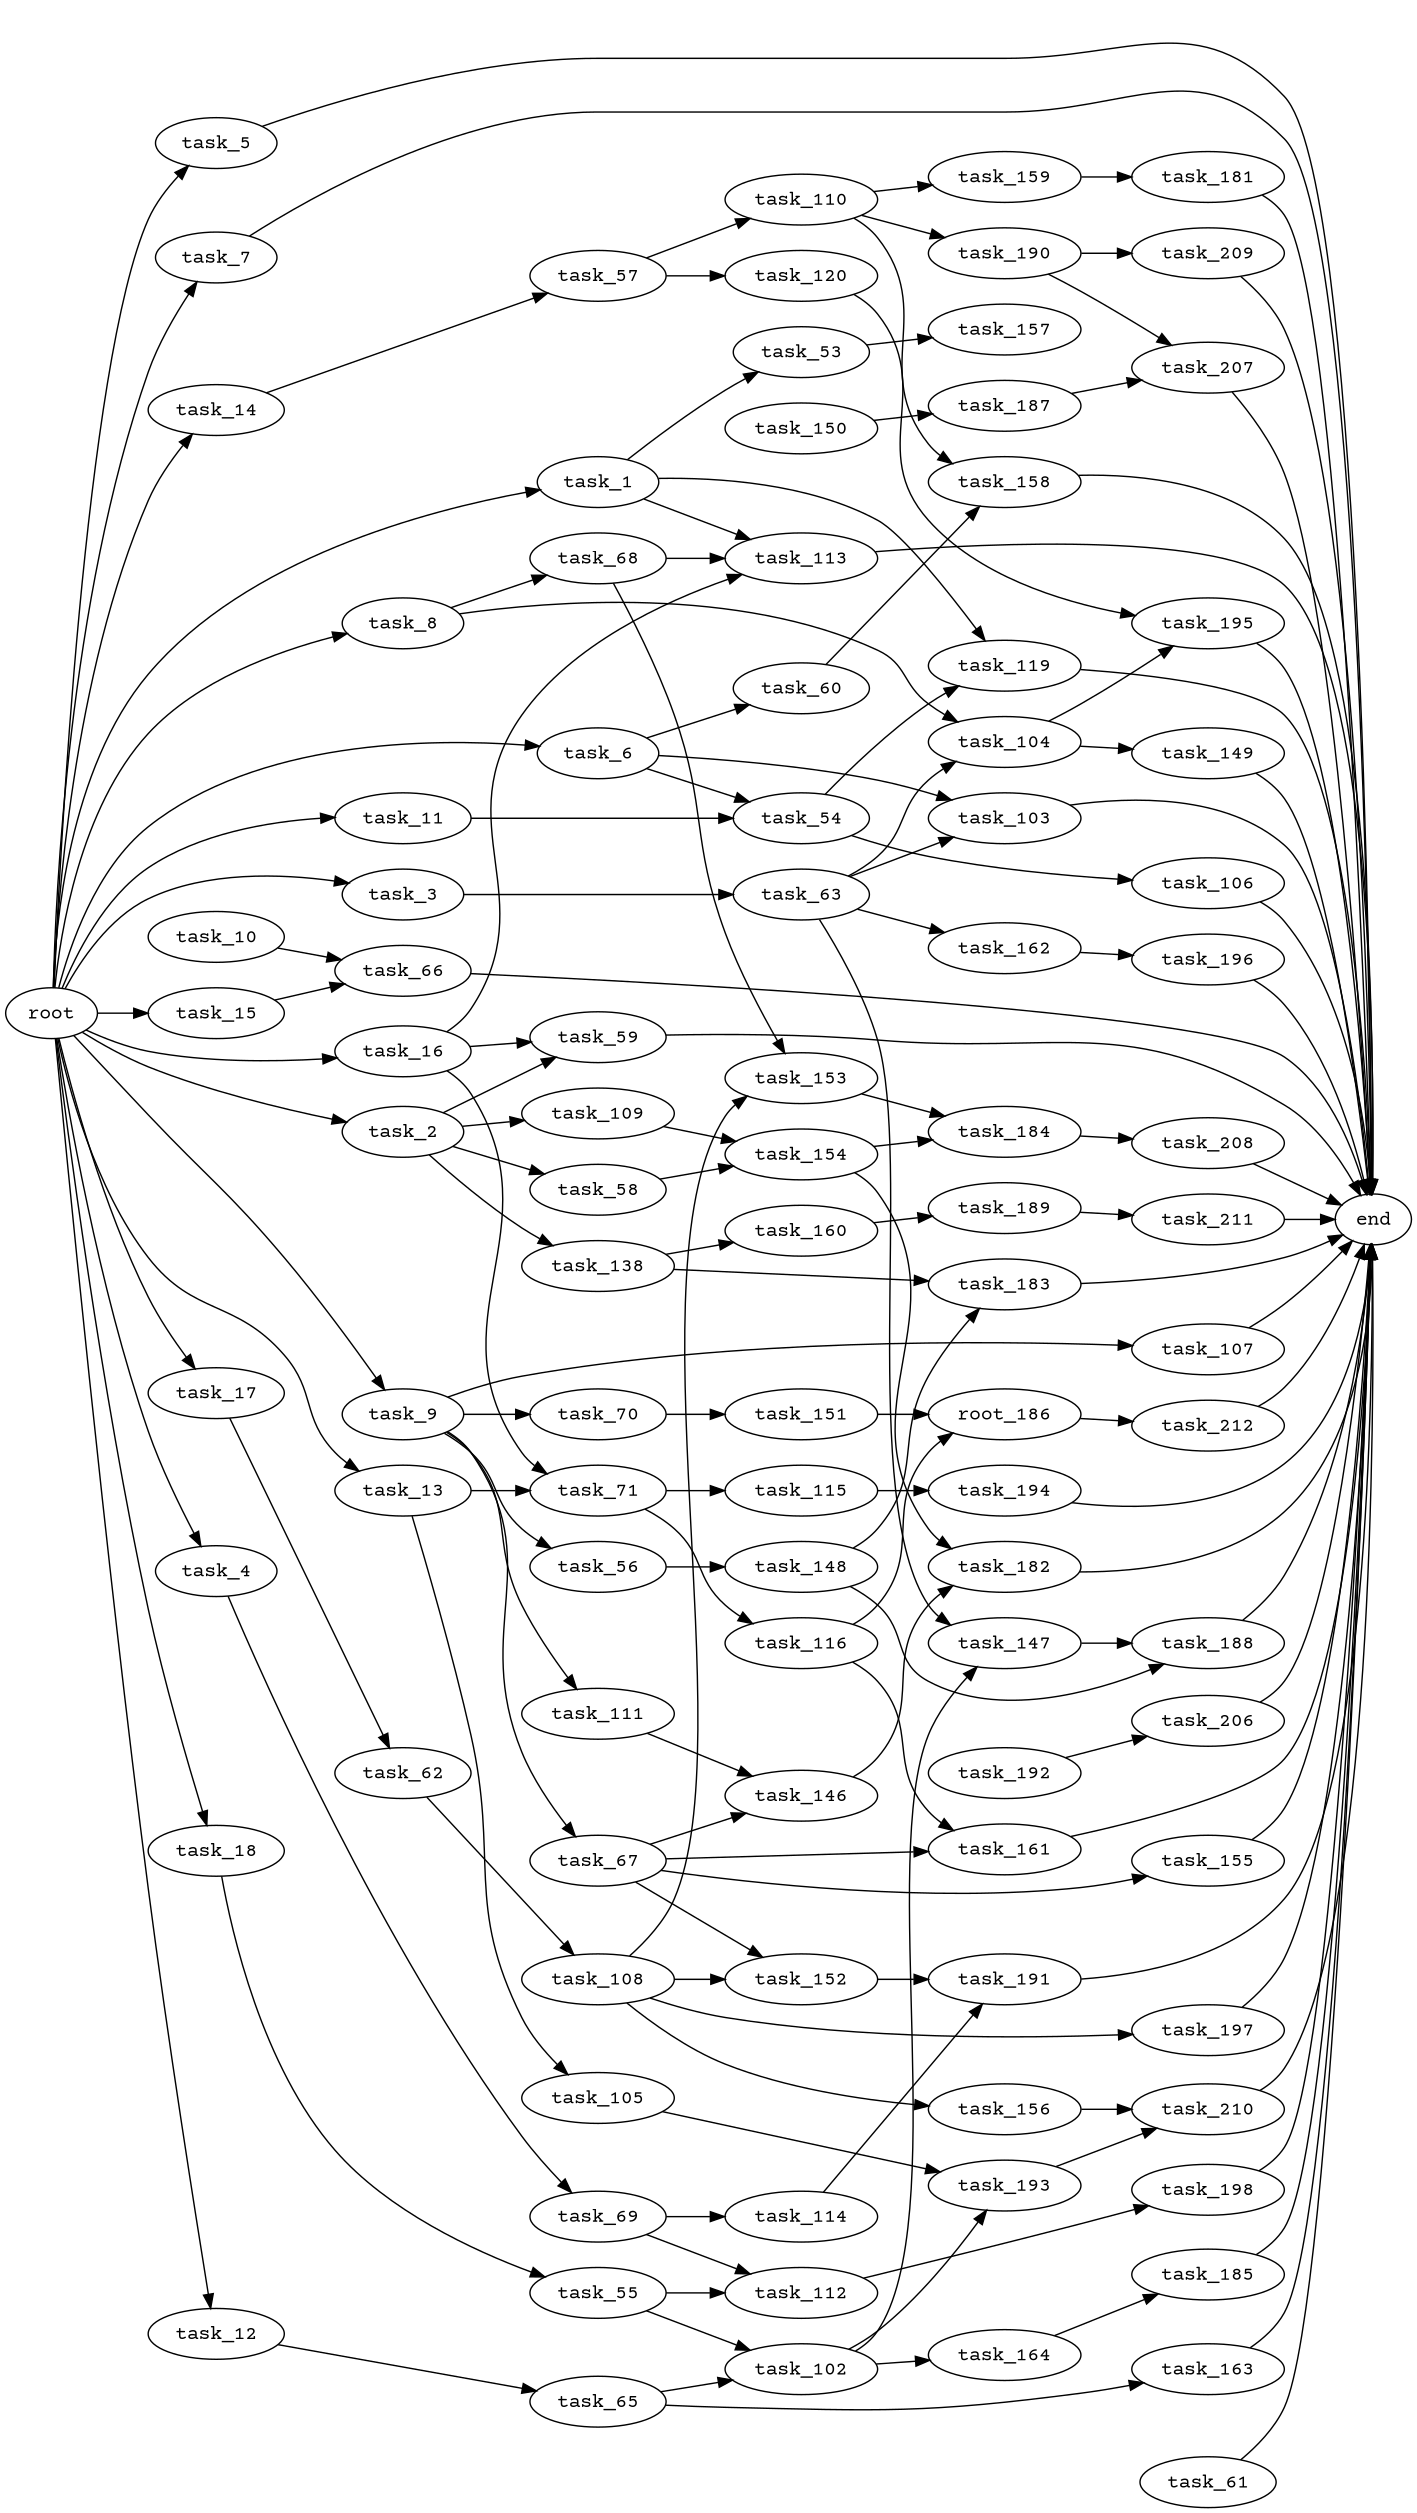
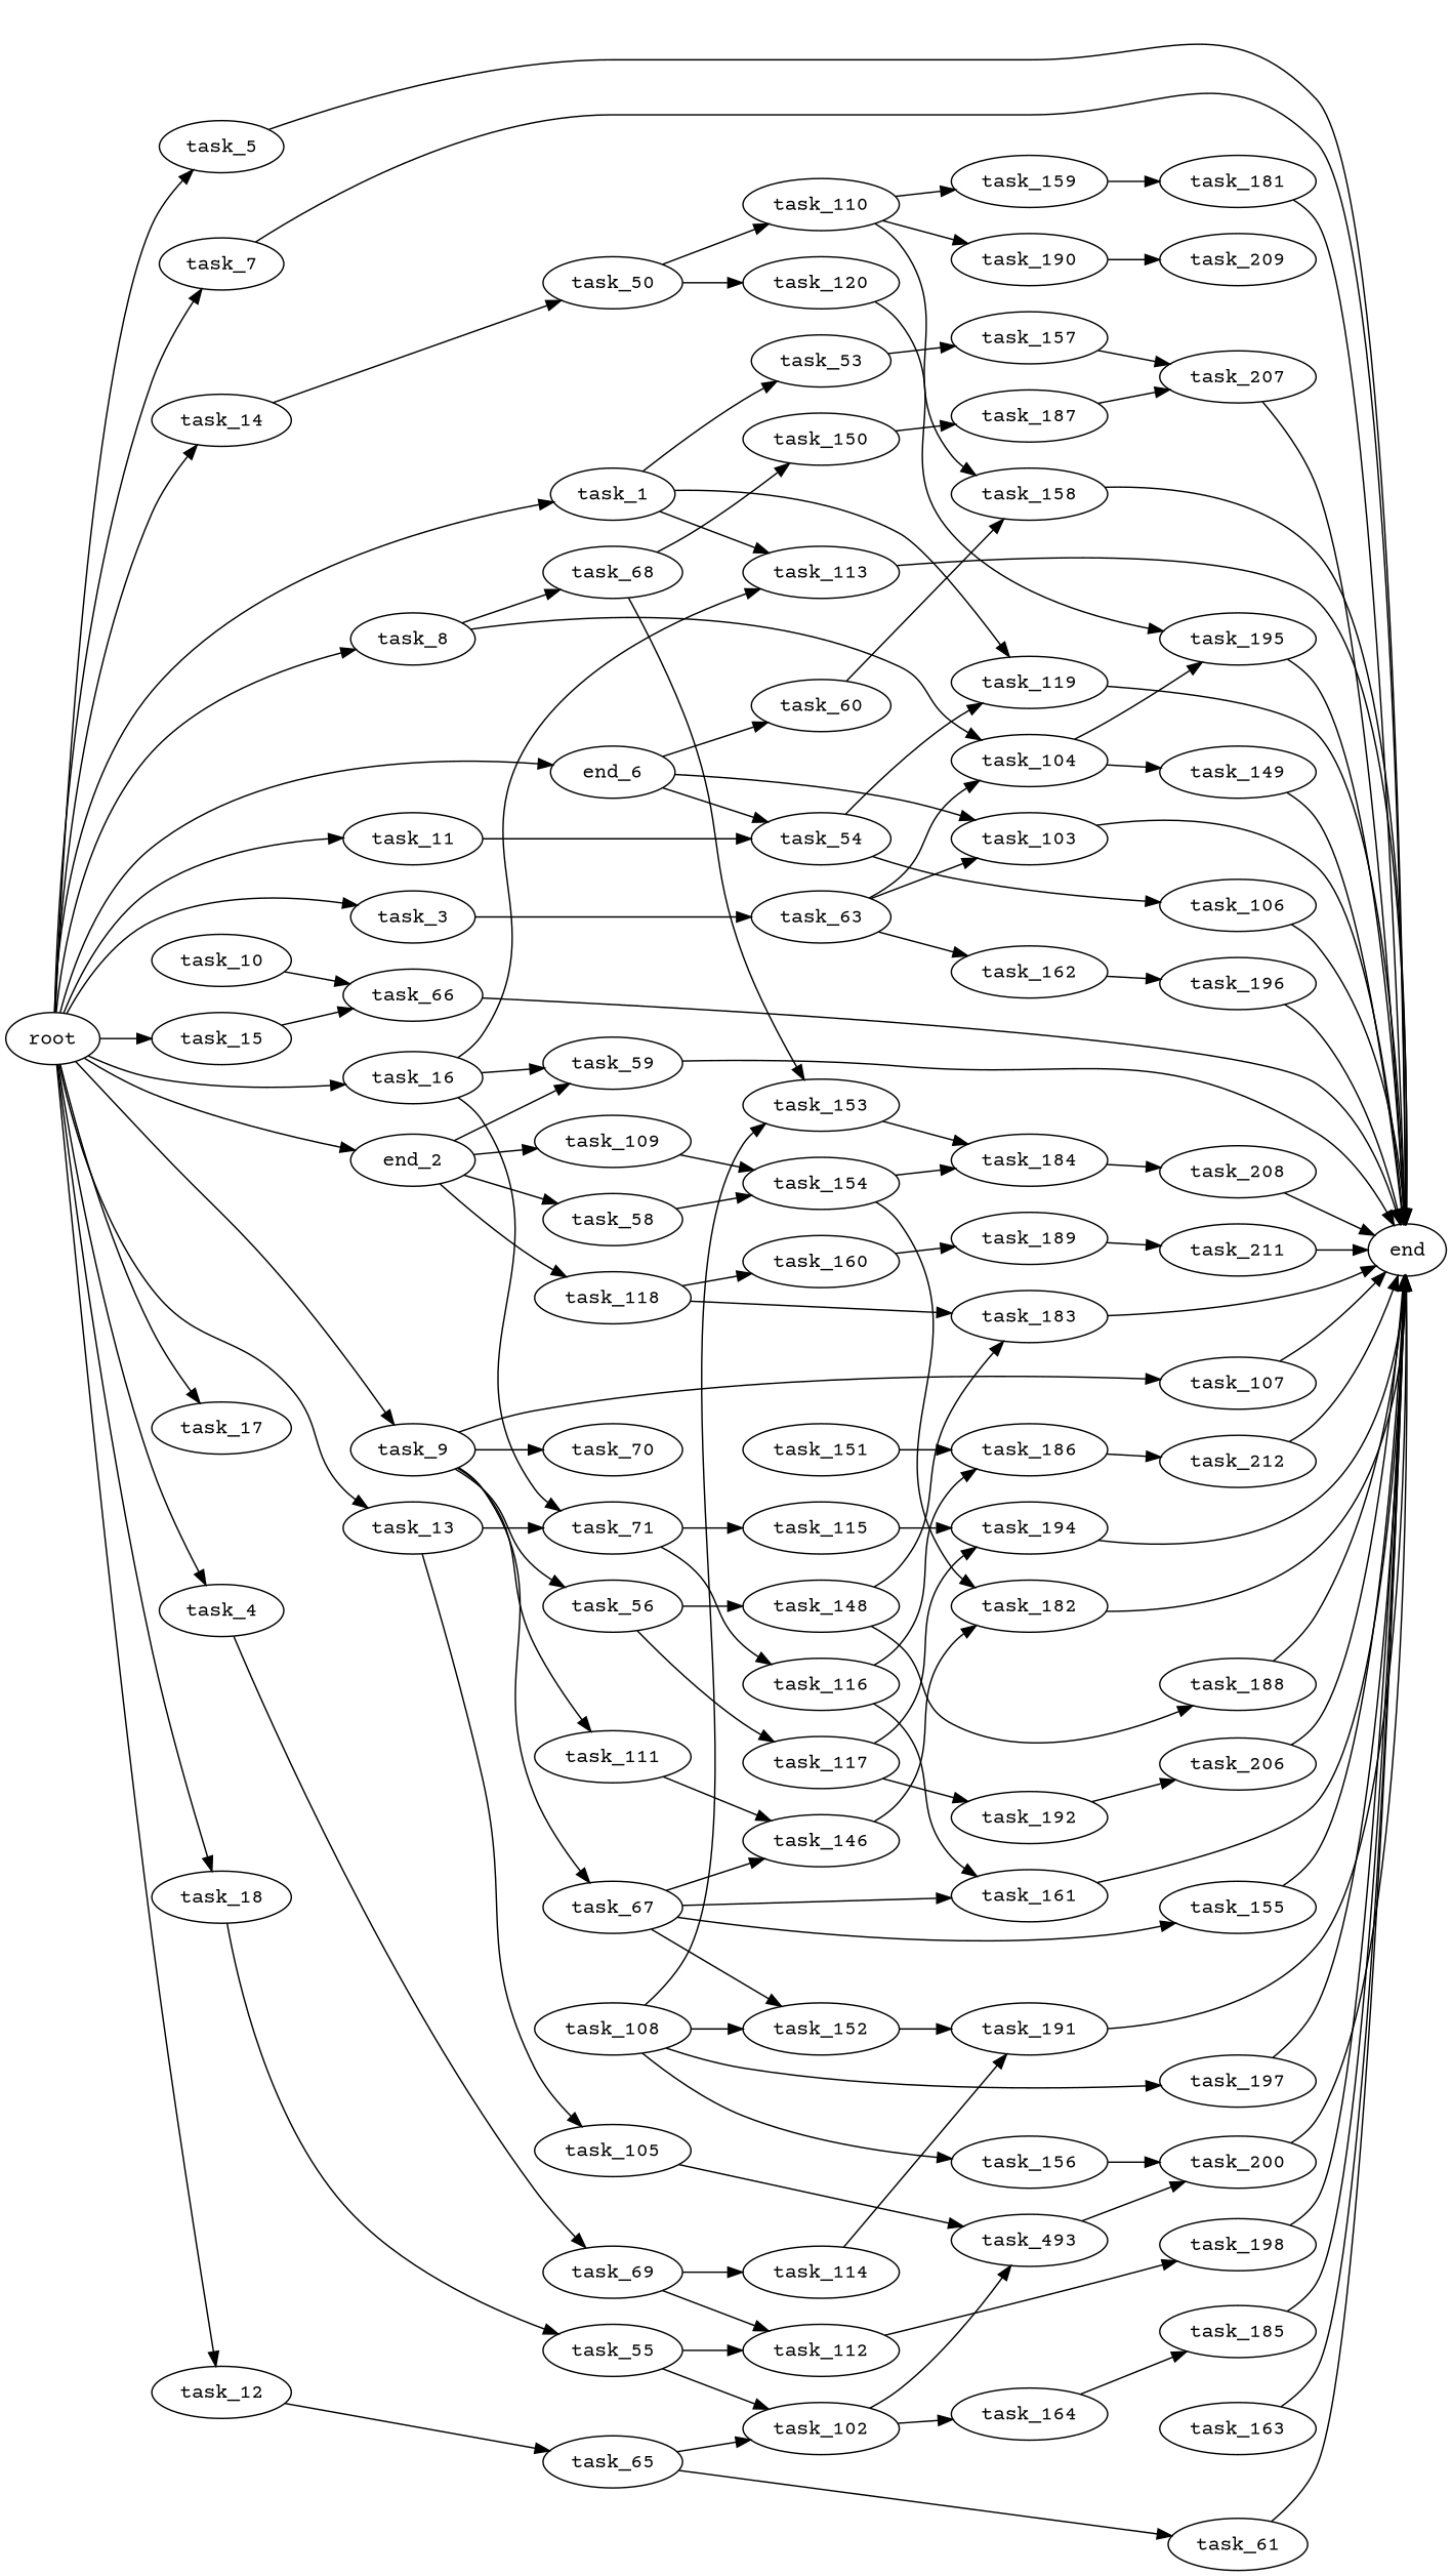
  digraph {
    fontname="Courier Prime"
    rankdir=LR
    node [fontname="Courier Prime"]
    edge [fontname="Courier Prime"]
    task_207
    end
    task_149
    task_192
    task_206
    task_16
    task_113
    task_59
    task_71
    task_53
    task_157
    task_115
    task_116
    task_54
    task_119
    task_106
-   task_57
+   task_57 [label=task_50]
    task_110
    task_120
    task_158
    task_190
    task_159
    task_195
    task_212
    task_55
    task_102
    task_112
-   task_147
    task_164
-   task_193
+   task_193 [label=task_493]
    task_198
    task_194
    task_12
    task_65
    task_163
    task_209
    task_185
    task_188
-   task_210
+   task_210 [label=task_200]
    task_11
    task_68
    task_150
    task_153
    task_187
    task_184
    task_111
    task_146
    task_182
    task_58
    task_154
+   task_117
    task_162
    task_196
    task_151
-   task_186 [label=root_186]
-   task_62
+   task_186
    task_108
    task_156
    task_152
    task_197
    task_14
    task_8
    task_104
    task_1
    task_191
-   task_6
+   task_6 [label=end_6]
    task_103
    task_60
    task_5
    task_63
    root
    task_7
    task_4
    task_13
    task_18
    task_15
    task_3
    task_9
-   task_2
+   task_2 [label=end_2]
    task_17
    task_69
    task_10
    task_66
    task_105
    task_70
    task_67
    task_107
    task_56
-   task_118 [label=task_138]
+   task_118
    task_109
    task_148
    task_183
    task_208
    task_155
    task_181
    task_114
    task_61
    task_160
    task_189
    task_211
    task_161
    task_207 -> end
    task_149 -> end
    task_192 -> task_206
    task_206 -> end
    task_16 -> task_113
    task_16 -> task_59
    task_16 -> task_71
    task_113 -> end
    task_59 -> end
    task_71 -> task_115
    task_71 -> task_116
    task_53 -> task_157
-   task_190 -> task_207
+   task_157 -> task_207
    task_115 -> task_194
    task_116 -> task_186
    task_116 -> task_161
    task_54 -> task_119
    task_54 -> task_106
    task_119 -> end
    task_106 -> end
    task_57 -> task_110
    task_57 -> task_120
    task_110 -> task_158
    task_110 -> task_190
    task_110 -> task_159
    task_120 -> task_195
    task_158 -> end
    task_190 -> task_209
    task_159 -> task_181
    task_195 -> end
    task_212 -> end
    task_55 -> task_102
    task_55 -> task_112
-   task_102 -> task_147
    task_102 -> task_164
    task_102 -> task_193
    task_112 -> task_198
-   task_147 -> task_188
    task_164 -> task_185
    task_193 -> task_210
    task_198 -> end
    task_194 -> end
    task_12 -> task_65
    task_65 -> task_102
-   task_65 -> task_163
+   task_65 -> task_61
    task_163 -> end
-   task_209 -> end
    task_185 -> end
    task_188 -> end
    task_210 -> end
    task_11 -> task_54
-   task_68 -> task_113
+   task_68 -> task_150
    task_68 -> task_153
    task_150 -> task_187
    task_153 -> task_184
    task_187 -> task_207
    task_184 -> task_208
    task_111 -> task_146
    task_146 -> task_182
    task_182 -> end
    task_58 -> task_154
    task_154 -> task_184
    task_154 -> task_182
+   task_117 -> task_192
+   task_117 -> task_194
    task_162 -> task_196
    task_196 -> end
    task_151 -> task_186
    task_186 -> task_212
-   task_62 -> task_108
    task_108 -> task_153
    task_108 -> task_156
    task_108 -> task_152
    task_108 -> task_197
    task_156 -> task_210
    task_152 -> task_191
    task_197 -> end
    task_14 -> task_57
    task_8 -> task_68
    task_8 -> task_104
    task_104 -> task_149
    task_104 -> task_195
    task_1 -> task_113
    task_1 -> task_53
    task_1 -> task_119
    task_191 -> end
    task_6 -> task_54
    task_6 -> task_103
    task_6 -> task_60
    task_103 -> end
    task_60 -> task_158
    task_5 -> end
-   task_63 -> task_147
    task_63 -> task_162
    task_63 -> task_104
    task_63 -> task_103
    root -> task_16
    root -> task_12
    root -> task_11
    root -> task_14
    root -> task_8
    root -> task_1
    root -> task_6
    root -> task_5
    root -> task_7
    root -> task_4
    root -> task_13
    root -> task_18
    root -> task_15
    root -> task_3
    root -> task_9
    root -> task_2
    root -> task_17
    task_7 -> end
    task_4 -> task_69
    task_13 -> task_71
    task_13 -> task_105
    task_18 -> task_55
    task_15 -> task_66
    task_3 -> task_63
    task_9 -> task_111
    task_9 -> task_70
    task_9 -> task_67
    task_9 -> task_107
    task_9 -> task_56
    task_2 -> task_59
    task_2 -> task_58
    task_2 -> task_118
    task_2 -> task_109
-   task_17 -> task_62
    task_69 -> task_112
    task_69 -> task_114
    task_10 -> task_66
    task_66 -> end
    task_105 -> task_193
-   task_70 -> task_151
    task_67 -> task_146
    task_67 -> task_152
    task_67 -> task_155
    task_67 -> task_161
    task_107 -> end
+   task_56 -> task_117
    task_56 -> task_148
    task_118 -> task_183
    task_118 -> task_160
    task_109 -> task_154
    task_148 -> task_188
    task_148 -> task_183
    task_183 -> end
    task_208 -> end
    task_155 -> end
    task_181 -> end
    task_114 -> task_191
    task_61 -> end
    task_160 -> task_189
    task_189 -> task_211
    task_211 -> end
    task_161 -> end
  }
